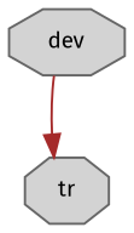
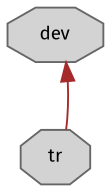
  digraph {
    rankdir=TB
    fontname="Fira Sans"
    node [color=gray40 fillcolor=lightgrey fontname="Fira Sans" fontsize=10 shape=octagon style=filled]
    n1 [fontcolor=black height=0.2 label=dev width=0.4]
    n2 [height=0.2 label=tr width=0.4]
-   n1 -> n2 [color=brown fontname="Fira Sans" fontsize=10 labelfontname=FreeSans labelfontsize=10 style=solid arrowhead=normal]
+   n2 -> n1 [color=brown fontname="Fira Sans" fontsize=10 labelfontname=FreeSans labelfontsize=10 style=solid arrowhead=normal]
  }
